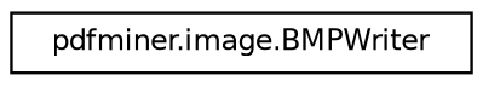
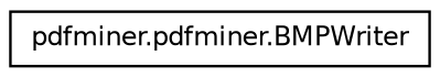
  digraph {
    rankdir=LR
-   n1 [color=black fillcolor=white fontname=Helvetica fontsize=10 height=0.2 label="pdfminer.image.BMPWriter" shape=record style=filled width=0.4]
+   n1 [color=black fillcolor=white fontname=Helvetica fontsize=10 height=0.2 label="pdfminer.pdfminer.BMPWriter" shape=record style=filled width=0.4]
  }
